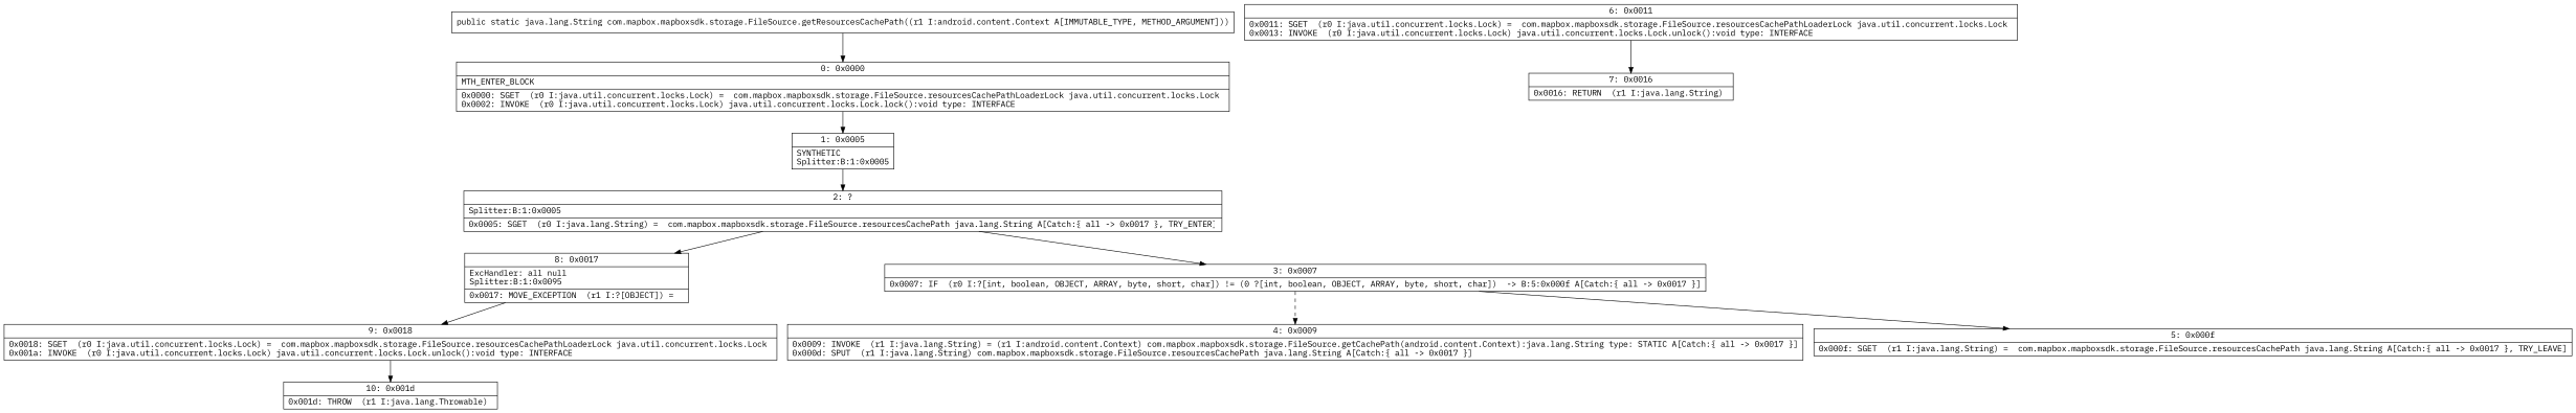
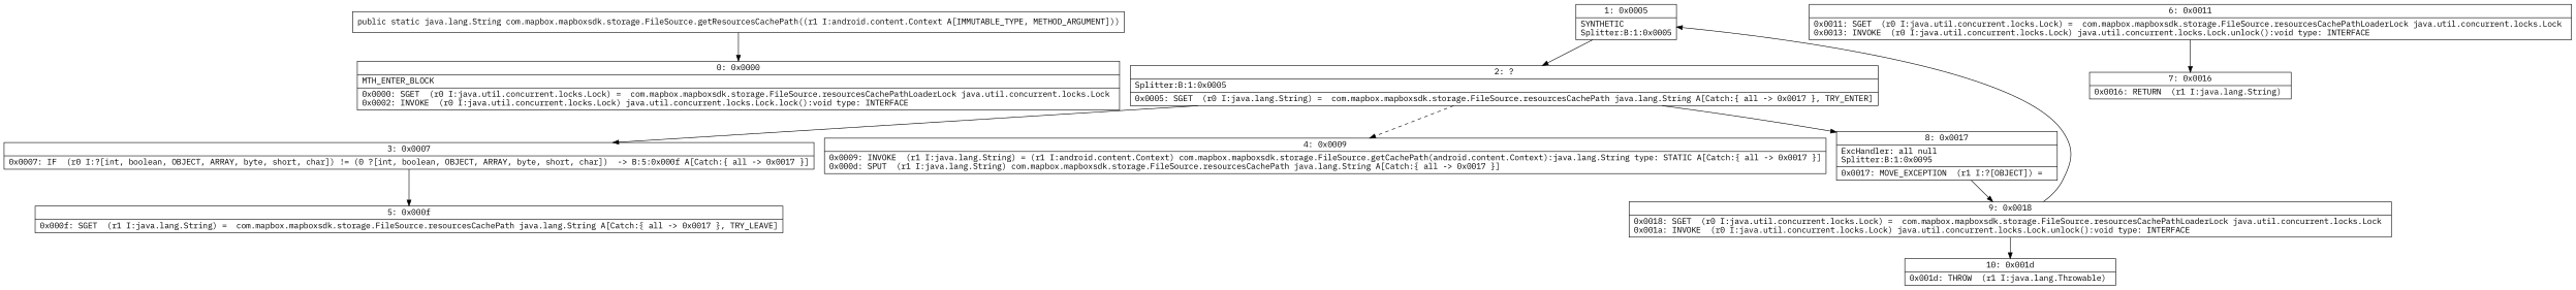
  digraph {
    fontname="IBM Plex Mono"
    node [fontname="IBM Plex Mono" shape=record]
    edge [fontname="IBM Plex Mono"]
    n1 [label="{0\:\ 0x0000|MTH_ENTER_BLOCK\l|0x0000: SGET  (r0 I:java.util.concurrent.locks.Lock) =  com.mapbox.mapboxsdk.storage.FileSource.resourcesCachePathLoaderLock java.util.concurrent.locks.Lock \l0x0002: INVOKE  (r0 I:java.util.concurrent.locks.Lock) java.util.concurrent.locks.Lock.lock():void type: INTERFACE \l}"]
    n2 [label="{1\:\ 0x0005|SYNTHETIC\lSplitter:B:1:0x0005\l}"]
    n3 [label="{2\:\ ?|Splitter:B:1:0x0005\l|0x0005: SGET  (r0 I:java.lang.String) =  com.mapbox.mapboxsdk.storage.FileSource.resourcesCachePath java.lang.String A[Catch:\{ all \-\> 0x0017 \}, TRY_ENTER]\l}"]
    n4 [label="{8\:\ 0x0017|ExcHandler: all null\lSplitter:B:1:0x0095\l|0x0017: MOVE_EXCEPTION  (r1 I:?[OBJECT]) =  \l}"]
    n5 [label="{3\:\ 0x0007|0x0007: IF  (r0 I:?[int, boolean, OBJECT, ARRAY, byte, short, char]) != (0 ?[int, boolean, OBJECT, ARRAY, byte, short, char])  \-\> B:5:0x000f A[Catch:\{ all \-\> 0x0017 \}]\l}"]
    n6 [label="{9\:\ 0x0018|0x0018: SGET  (r0 I:java.util.concurrent.locks.Lock) =  com.mapbox.mapboxsdk.storage.FileSource.resourcesCachePathLoaderLock java.util.concurrent.locks.Lock \l0x001a: INVOKE  (r0 I:java.util.concurrent.locks.Lock) java.util.concurrent.locks.Lock.unlock():void type: INTERFACE \l}"]
    n7 [label="{4\:\ 0x0009|0x0009: INVOKE  (r1 I:java.lang.String) = (r1 I:android.content.Context) com.mapbox.mapboxsdk.storage.FileSource.getCachePath(android.content.Context):java.lang.String type: STATIC A[Catch:\{ all \-\> 0x0017 \}]\l0x000d: SPUT  (r1 I:java.lang.String) com.mapbox.mapboxsdk.storage.FileSource.resourcesCachePath java.lang.String A[Catch:\{ all \-\> 0x0017 \}]\l}"]
    n8 [label="{5\:\ 0x000f|0x000f: SGET  (r1 I:java.lang.String) =  com.mapbox.mapboxsdk.storage.FileSource.resourcesCachePath java.lang.String A[Catch:\{ all \-\> 0x0017 \}, TRY_LEAVE]\l}"]
    n9 [label="{6\:\ 0x0011|0x0011: SGET  (r0 I:java.util.concurrent.locks.Lock) =  com.mapbox.mapboxsdk.storage.FileSource.resourcesCachePathLoaderLock java.util.concurrent.locks.Lock \l0x0013: INVOKE  (r0 I:java.util.concurrent.locks.Lock) java.util.concurrent.locks.Lock.unlock():void type: INTERFACE \l}"]
    n10 [label="{7\:\ 0x0016|0x0016: RETURN  (r1 I:java.lang.String) \l}"]
    n11 [label="{10\:\ 0x001d|0x001d: THROW  (r1 I:java.lang.Throwable) \l}"]
    n12 [label="{public static java.lang.String com.mapbox.mapboxsdk.storage.FileSource.getResourcesCachePath((r1 I:android.content.Context A[IMMUTABLE_TYPE, METHOD_ARGUMENT])) }"]
-   n1 -> n2
+   n6 -> n2
    n2 -> n3
    n3 -> n4
    n3 -> n5
    n4 -> n6
-   n5 -> n7 [style=dashed]
+   n3 -> n7 [style=dashed]
    n5 -> n8
    n6 -> n11
    n9 -> n10
    n12 -> n1
  }
